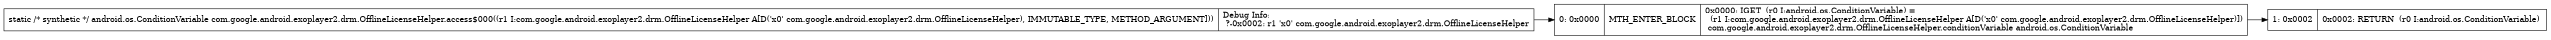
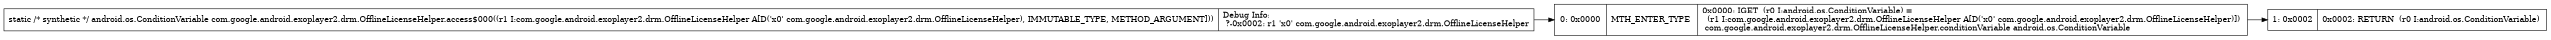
  digraph {
    rankdir=LR
    node [shape=record]
-   n1 [label="{0\:\ 0x0000|MTH_ENTER_BLOCK\l|0x0000: IGET  (r0 I:android.os.ConditionVariable) = \l  (r1 I:com.google.android.exoplayer2.drm.OfflineLicenseHelper A[D('x0' com.google.android.exoplayer2.drm.OfflineLicenseHelper)])\l com.google.android.exoplayer2.drm.OfflineLicenseHelper.conditionVariable android.os.ConditionVariable \l}"]
+   n1 [label="{0\:\ 0x0000|MTH_ENTER_TYPE\l|0x0000: IGET  (r0 I:android.os.ConditionVariable) = \l  (r1 I:com.google.android.exoplayer2.drm.OfflineLicenseHelper A[D('x0' com.google.android.exoplayer2.drm.OfflineLicenseHelper)])\l com.google.android.exoplayer2.drm.OfflineLicenseHelper.conditionVariable android.os.ConditionVariable \l}"]
    n2 [label="{1\:\ 0x0002|0x0002: RETURN  (r0 I:android.os.ConditionVariable) \l}"]
    n3 [label="{static \/* synthetic *\/ android.os.ConditionVariable com.google.android.exoplayer2.drm.OfflineLicenseHelper.access$000((r1 I:com.google.android.exoplayer2.drm.OfflineLicenseHelper A[D('x0' com.google.android.exoplayer2.drm.OfflineLicenseHelper), IMMUTABLE_TYPE, METHOD_ARGUMENT]))  | Debug Info:\l  ?\-0x0002: r1 'x0' com.google.android.exoplayer2.drm.OfflineLicenseHelper\l}"]
    n1 -> n2
    n3 -> n1
  }
